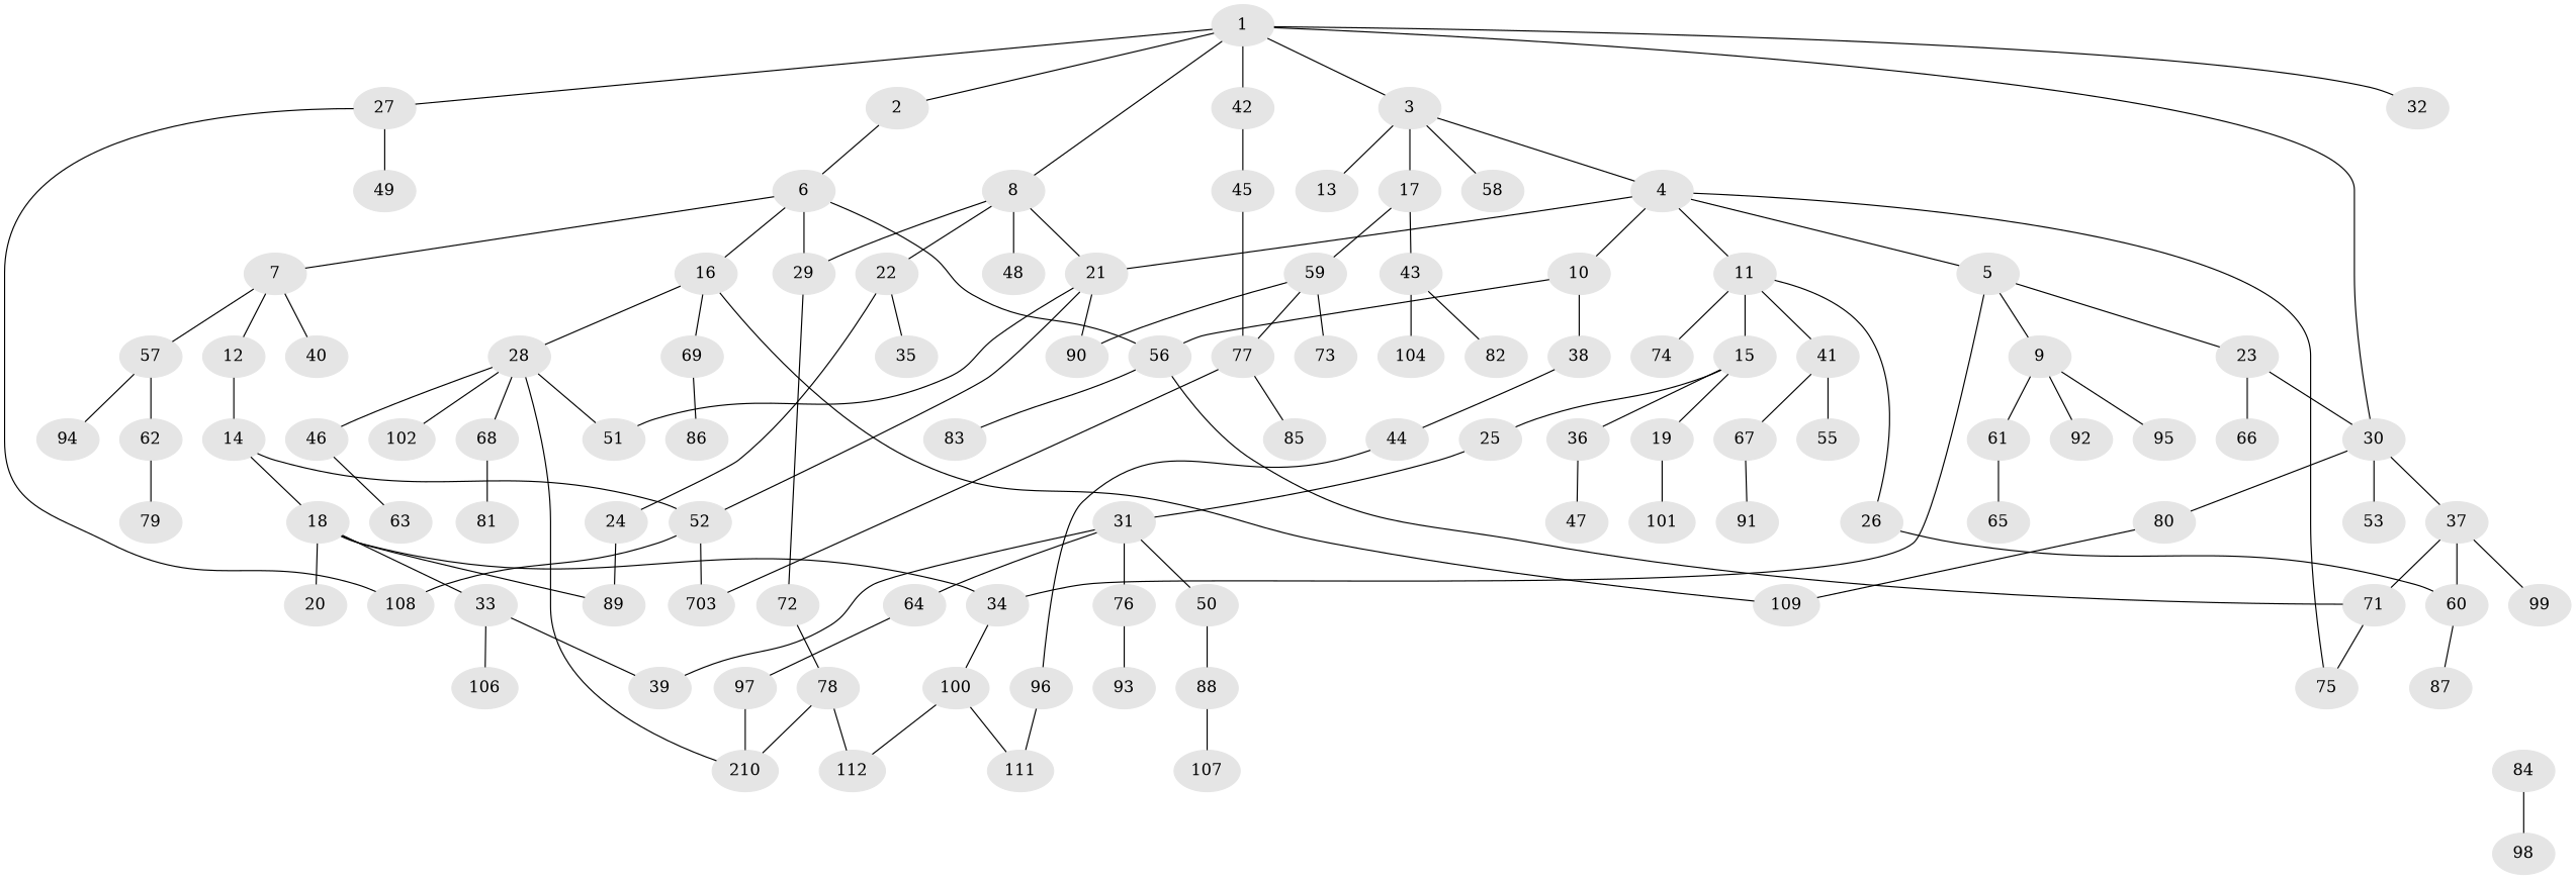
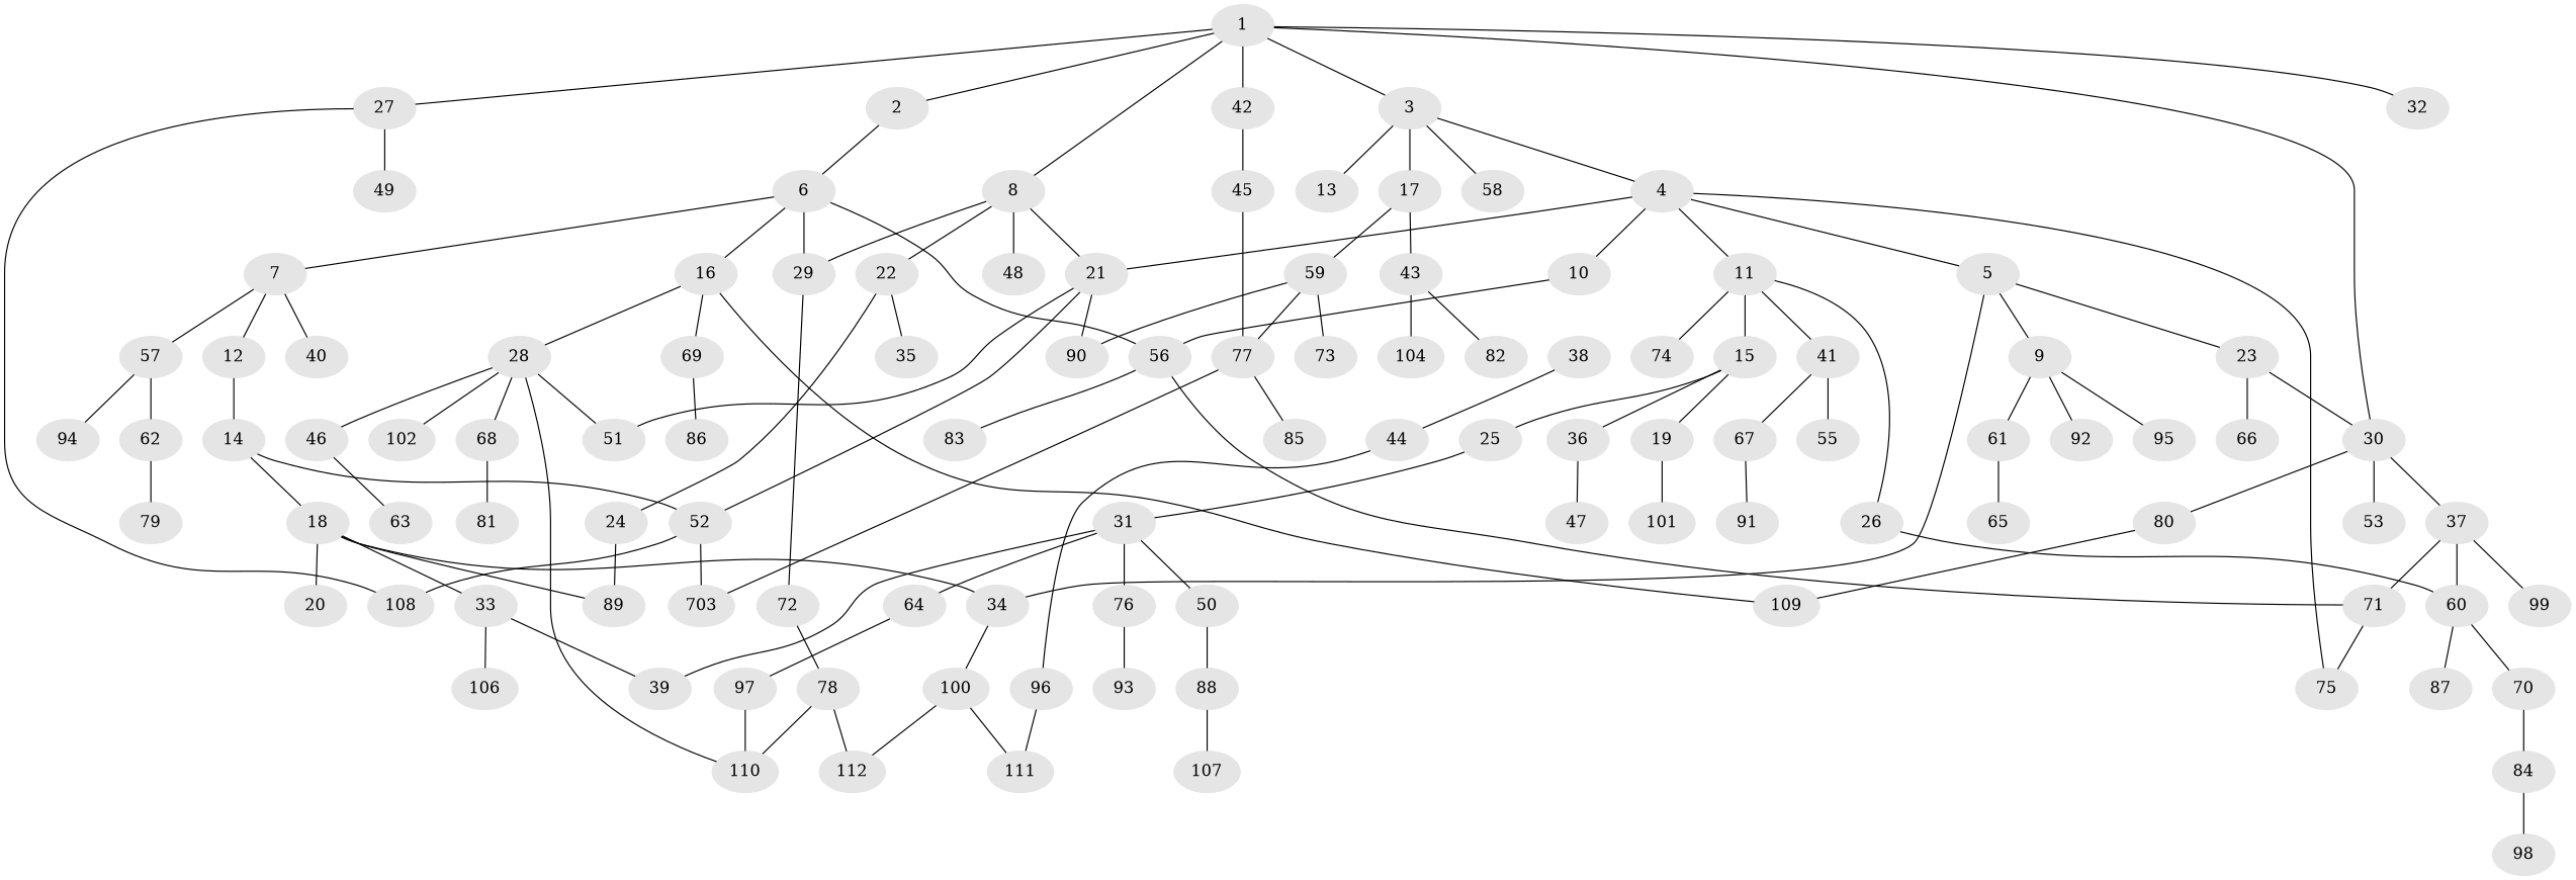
  graph {
    node [color=gray90 style=filled]
    1
    2
    3
    8
    27
    30
    32
    42
    6
    4
    13
    17
    58
    21
    29
    22
    48
    49
    108
    37
    53
    80
    45
    7
    16
    56
    5
    10
    11
    75
    43
    59
    9
    23
    34
    38
    15
    26
    41
    74
    52
    51
    90
    61
    92
    95
    66
    100
    12
    40
    57
    28
    69
    109
    72
    71
    83
    14
    62
    94
    24
    35
    65
    44
    19
    25
    36
    60
    55
    67
    18
    20
    33
    89
    n75 [label=703]
    101
    31
    47
    46
    68
    102
-   110 [label=210]
+   110
    86
    82
    104
    77
    73
    39
    106
    50
    64
    76
+   70
    87
    63
    81
    78
    99
    88
    97
    93
    112
    111
    96
    91
    85
    107
    79
    84
    98
    1 -- 2
    1 -- 3
    1 -- 8
    1 -- 27
    1 -- 30
    1 -- 32
    1 -- 42
    2 -- 6
    3 -- 4
    3 -- 13
    3 -- 17
    3 -- 58
    8 -- 21
    8 -- 29
    8 -- 22
    8 -- 48
    27 -- 49
    27 -- 108
    30 -- 37
    30 -- 53
    30 -- 80
    42 -- 45
    6 -- 29
    6 -- 7
    6 -- 16
    6 -- 56
    4 -- 21
    4 -- 5
    4 -- 10
    4 -- 11
    4 -- 75
    17 -- 43
    17 -- 59
    21 -- 52
    21 -- 51
    21 -- 90
    29 -- 72
    22 -- 24
    22 -- 35
    37 -- 71
    37 -- 60
    37 -- 99
    80 -- 109
    45 -- 77
    7 -- 12
    7 -- 40
    7 -- 57
    16 -- 28
    16 -- 69
    16 -- 109
    56 -- 71
    56 -- 83
    5 -- 9
    5 -- 23
    5 -- 34
    10 -- 56
-   10 -- 38
    11 -- 15
    11 -- 26
    11 -- 41
    11 -- 74
    43 -- 82
    43 -- 104
    59 -- 90
    59 -- 77
    59 -- 73
    9 -- 61
    9 -- 92
    9 -- 95
    23 -- 30
    23 -- 66
    34 -- 100
    38 -- 44
    15 -- 19
    15 -- 25
    15 -- 36
    26 -- 60
    41 -- 55
    41 -- 67
    52 -- 108
    52 -- n75
    61 -- 65
    100 -- 112
    100 -- 111
    12 -- 14
    57 -- 62
    57 -- 94
    28 -- 51
    28 -- 46
    28 -- 68
    28 -- 102
    28 -- 110
    69 -- 86
    72 -- 78
    71 -- 75
    14 -- 52
    14 -- 18
    62 -- 79
    24 -- 89
    44 -- 96
    19 -- 101
    25 -- 31
    36 -- 47
+   60 -- 70
    60 -- 87
    67 -- 91
    18 -- 34
    18 -- 20
    18 -- 33
    18 -- 89
    33 -- 39
    33 -- 106
    31 -- 39
    31 -- 50
    31 -- 64
    31 -- 76
    46 -- 63
    68 -- 81
    77 -- n75
    77 -- 85
    50 -- 88
    64 -- 97
    76 -- 93
+   70 -- 84
    78 -- 110
    78 -- 112
    88 -- 107
    97 -- 110
    96 -- 111
    84 -- 98
  }
